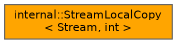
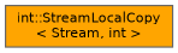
  digraph {
    rankdir=LR
-   n1 [color=grey40 fillcolor=orange fontname=Helvetica fontsize=10 height=0.2 label="internal::StreamLocalCopy\l\< Stream, int \>" shape=box style=filled width=0.4]
+   n1 [color=grey40 fillcolor=orange fontname=Helvetica fontsize=10 height=0.2 label="int::StreamLocalCopy\l\< Stream, int \>" shape=box style=filled width=0.4]
  }
